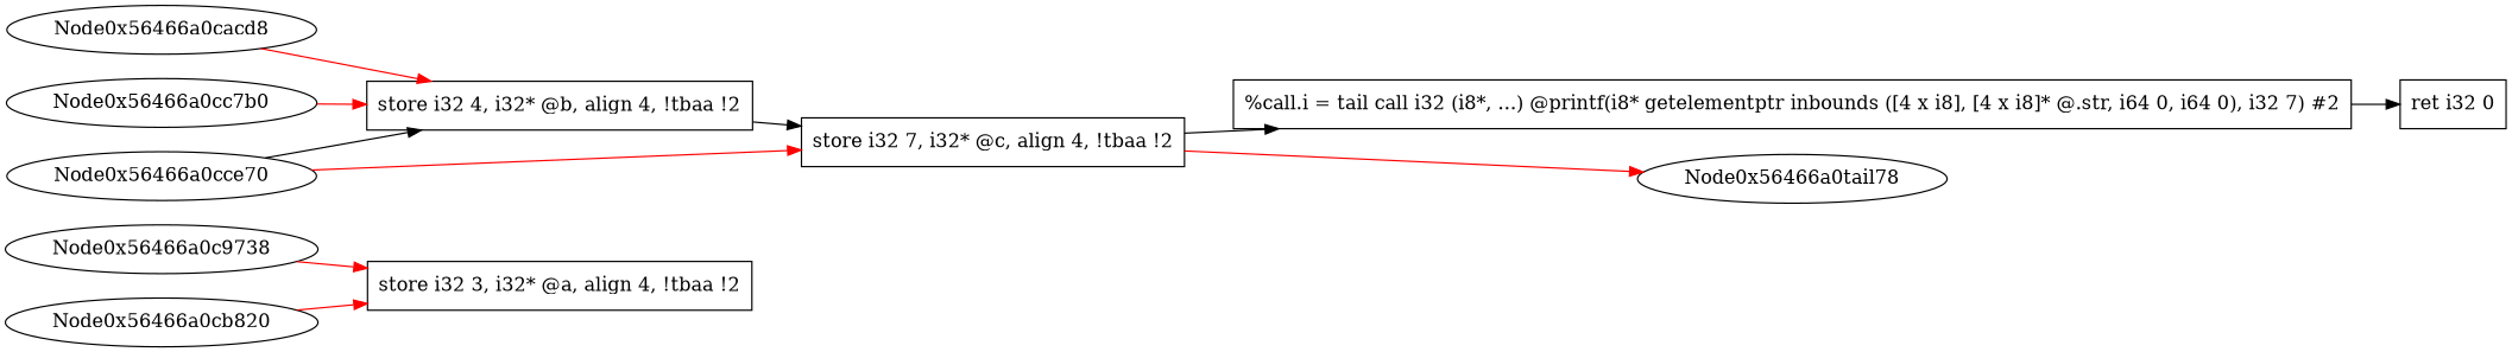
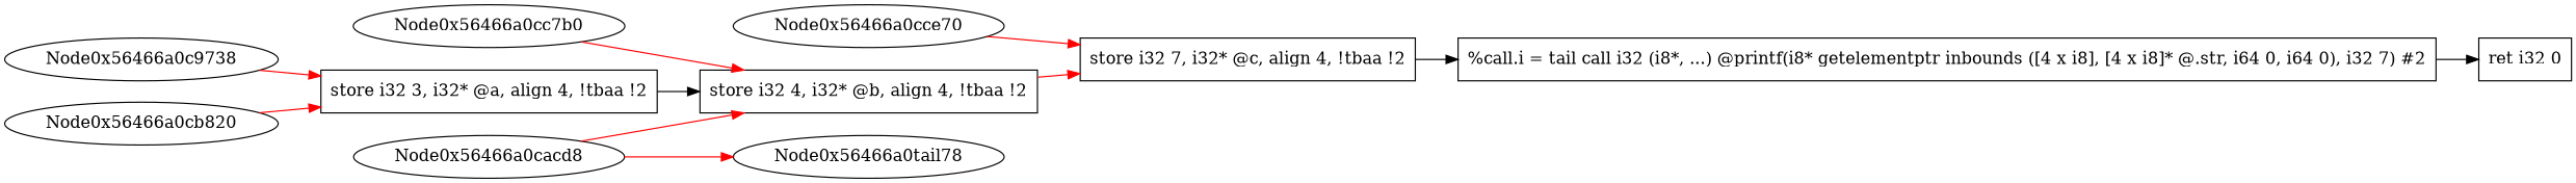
  digraph {
    rankdir=LR
    edge [color=red]
    n1 [label="  store i32 3, i32* @a, align 4, !tbaa !2" shape=record]
    n2 [label="  store i32 4, i32* @b, align 4, !tbaa !2" shape=record]
    n3 [label="  store i32 7, i32* @c, align 4, !tbaa !2" shape=record]
    Node0x56466a0c9738
    n5 [label="  %call.i = tail call i32 (i8*, ...) @printf(i8* getelementptr inbounds ([4 x i8], [4 x i8]* @.str, i64 0, i64 0), i32 7) #2" shape=record]
    n6 [label=Node0x56466a0tail78]
    Node0x56466a0cacd8
    n8 [label="  ret i32 0" shape=record]
    n9 [label=Node0x56466a0cb820]
    Node0x56466a0cc7b0
    Node0x56466a0cce70
-   Node0x56466a0cce70 -> n2 [color=""]
-   n2 -> n3 [color=""]
+   n1 -> n2 [color=""]
+   n2 -> n3
    n3 -> n5 [color=""]
-   n3 -> n6
+   Node0x56466a0cacd8 -> n6
    Node0x56466a0c9738 -> n1
    n5 -> n8 [color=""]
    Node0x56466a0cacd8 -> n2
    n9 -> n1
    Node0x56466a0cc7b0 -> n2
    Node0x56466a0cce70 -> n3
  }
